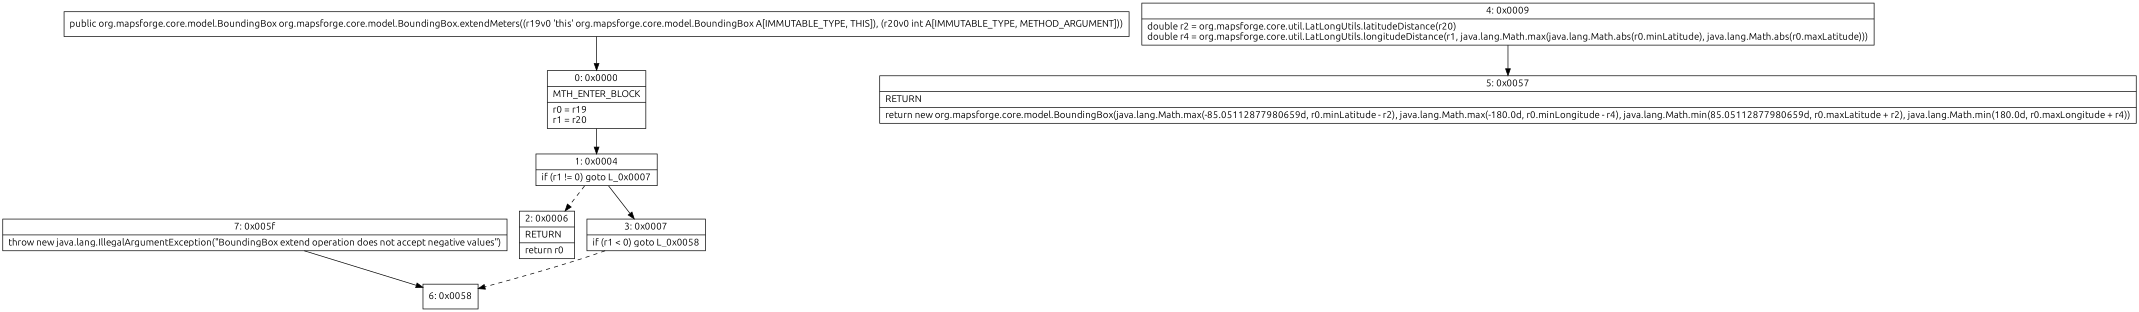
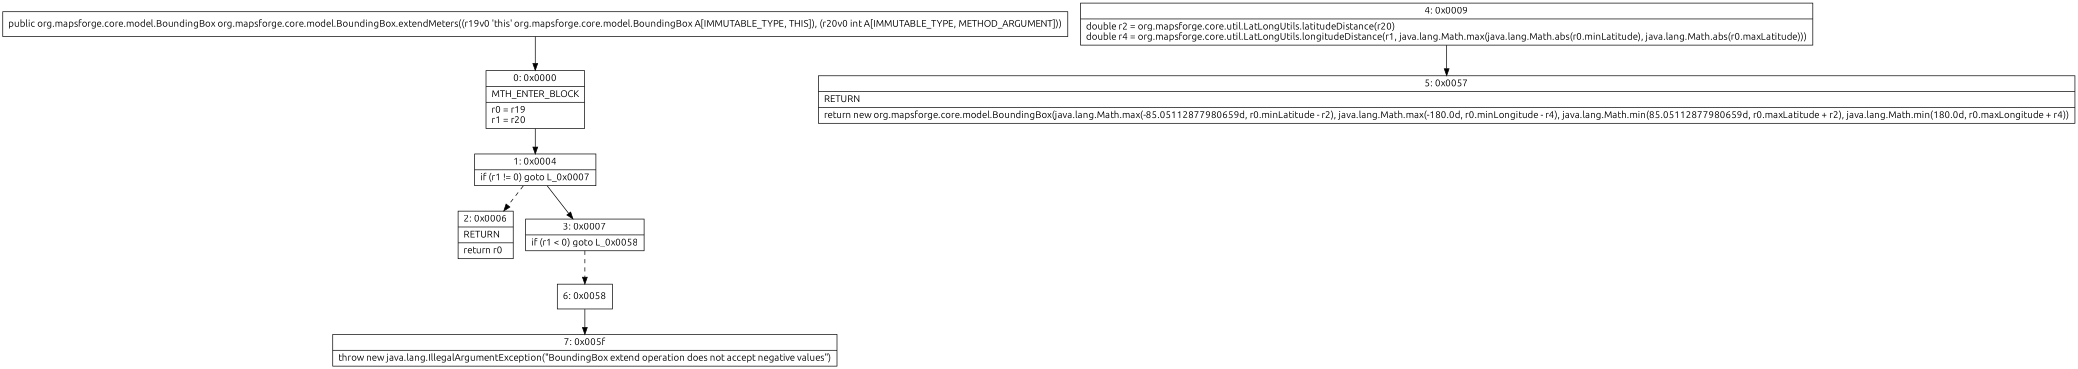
  digraph {
    fontname=Ubuntu
    node [fontname=Ubuntu shape=record]
    edge [fontname=Ubuntu]
    n1 [label="{0\:\ 0x0000|MTH_ENTER_BLOCK\l|r0 = r19\lr1 = r20\l}"]
    n2 [label="{1\:\ 0x0004|if (r1 != 0) goto L_0x0007\l}"]
    n3 [label="{2\:\ 0x0006|RETURN\l|return r0\l}"]
    n4 [label="{3\:\ 0x0007|if (r1 \< 0) goto L_0x0058\l}"]
    n5 [label="{6\:\ 0x0058}"]
    n6 [label="{4\:\ 0x0009|double r2 = org.mapsforge.core.util.LatLongUtils.latitudeDistance(r20)\ldouble r4 = org.mapsforge.core.util.LatLongUtils.longitudeDistance(r1, java.lang.Math.max(java.lang.Math.abs(r0.minLatitude), java.lang.Math.abs(r0.maxLatitude)))\l}"]
    n7 [label="{5\:\ 0x0057|RETURN\l|return new org.mapsforge.core.model.BoundingBox(java.lang.Math.max(\-85.05112877980659d, r0.minLatitude \- r2), java.lang.Math.max(\-180.0d, r0.minLongitude \- r4), java.lang.Math.min(85.05112877980659d, r0.maxLatitude + r2), java.lang.Math.min(180.0d, r0.maxLongitude + r4))\l}"]
    n8 [label="{7\:\ 0x005f|throw new java.lang.IllegalArgumentException(\"BoundingBox extend operation does not accept negative values\")\l}"]
    n9 [label="{public org.mapsforge.core.model.BoundingBox org.mapsforge.core.model.BoundingBox.extendMeters((r19v0 'this' org.mapsforge.core.model.BoundingBox A[IMMUTABLE_TYPE, THIS]), (r20v0 int A[IMMUTABLE_TYPE, METHOD_ARGUMENT])) }"]
    n1 -> n2
    n2 -> n3 [style=dashed]
    n2 -> n4
    n4 -> n5 [style=dashed]
-   n8 -> n5
+   n5 -> n8
    n6 -> n7
    n9 -> n1
  }
